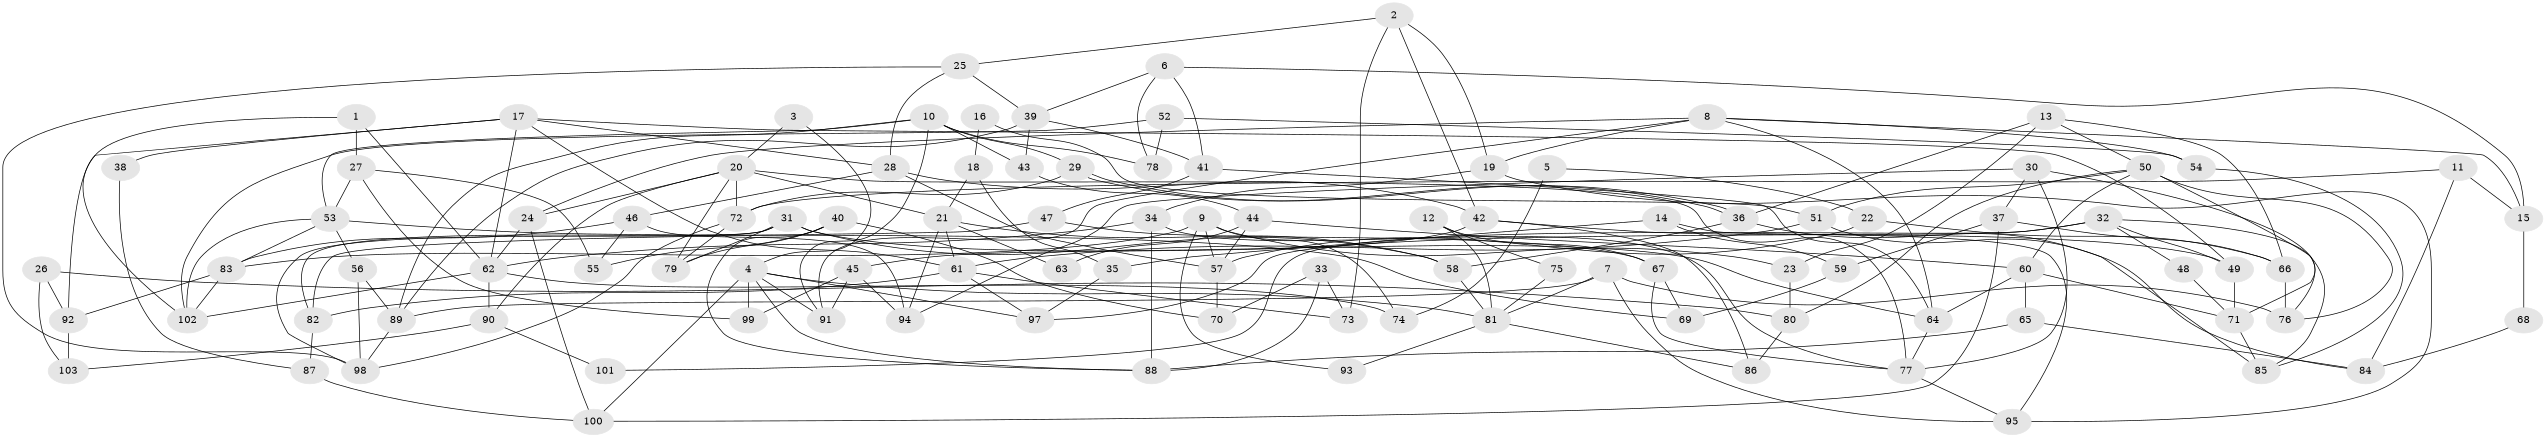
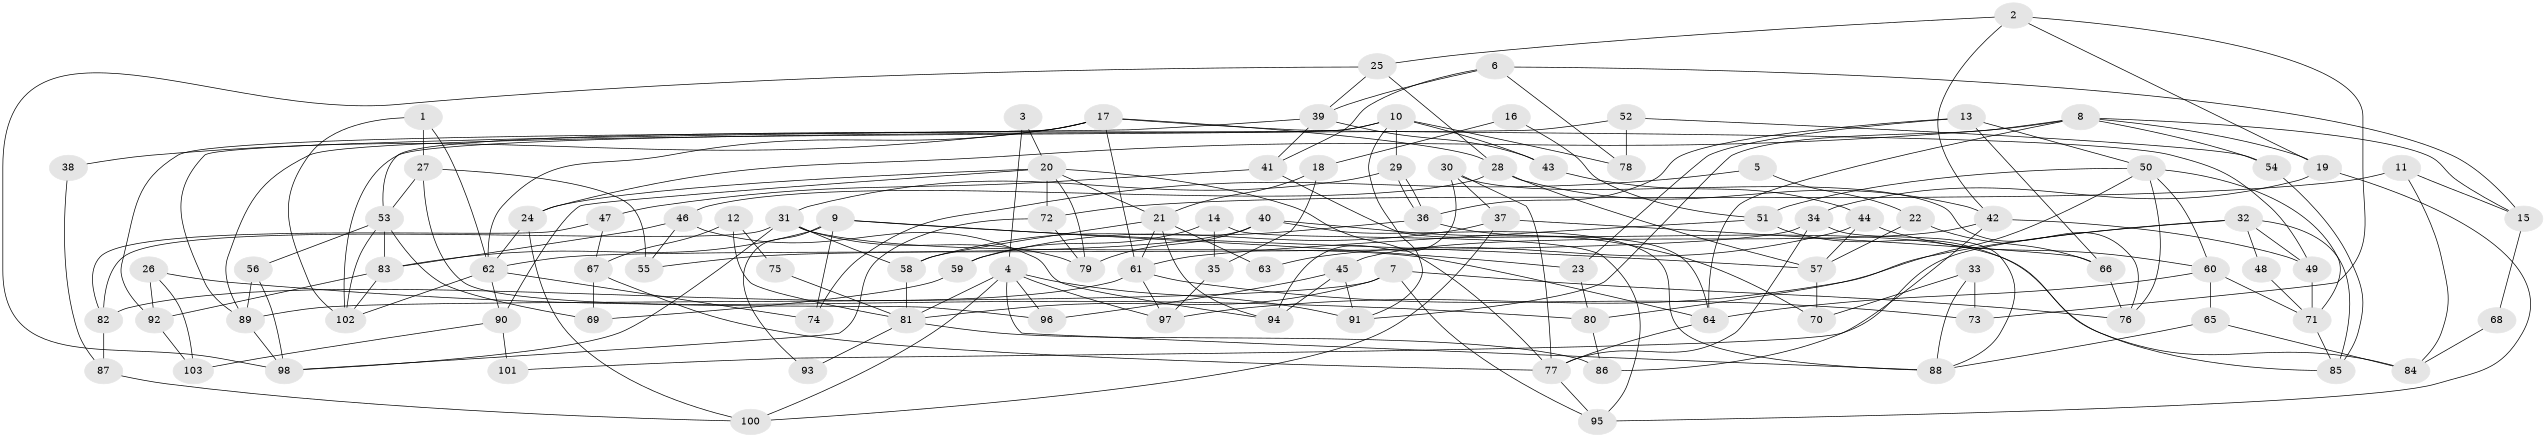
  graph {
    node [color=gray90 style=filled]
    1
    27
    62
    102
-   99
+   99 [label=96]
    53
    55
    74
    90
    2
    19
    25
    42
    73
    95
    34
    39
    28
    98
    49
    45
    86
    3
    4
    20
    81
    88
    91
    97
    100
    79
    24
    72
    21
    77
    93
    5
    22
    57
    66
    6
    15
    41
    78
    68
    89
    43
    64
    47
    7
    76
    8
    54
    85
    9
    23
    83
    80
    70
    92
    10
    29
    36
    44
    56
    69
    11
    84
    12
    67
    75
    13
    50
    58
    51
    60
    71
    14
    35
    59
    16
    18
    61
    17
    38
    46
    87
    82
    103
    63
    94
    101
    26
    30
    37
    31
    32
    48
    33
    40
    65
    52
    1 -- 27
    1 -- 62
    1 -- 102
    27 -- 99
    27 -- 53
    27 -- 55
    62 -- 102
    62 -- 74
    62 -- 90
    53 -- 102
    53 -- 83
    53 -- 56
    53 -- 69
    90 -- 103
    90 -- 101
    2 -- 19
    2 -- 25
    2 -- 42
    2 -- 73
    19 -- 95
    19 -- 34
    25 -- 39
    25 -- 28
    25 -- 98
    42 -- 49
    42 -- 45
    42 -- 86
    34 -- 62
    34 -- 88
    34 -- 77
    39 -- 41
    39 -- 89
    39 -- 43
    28 -- 42
    28 -- 57
    28 -- 46
    49 -- 71
    45 -- 99
    45 -- 91
    45 -- 94
    3 -- 4
    3 -- 20
    4 -- 99
    4 -- 81
    4 -- 88
    4 -- 91
    4 -- 97
    4 -- 100
    20 -- 90
    20 -- 79
    20 -- 24
    20 -- 72
    20 -- 21
    20 -- 77
    81 -- 86
    81 -- 93
    24 -- 62
    24 -- 100
    72 -- 98
    72 -- 79
    21 -- 58
    21 -- 61
    21 -- 63
    21 -- 94
    77 -- 95
    5 -- 74
    5 -- 22
    22 -- 57
    22 -- 66
    57 -- 70
    66 -- 76
    6 -- 39
    6 -- 15
    6 -- 41
    6 -- 78
    15 -- 68
    41 -- 64
    41 -- 47
    68 -- 84
    89 -- 98
    43 -- 44
    64 -- 77
    47 -- 67
    47 -- 82
    7 -- 95
    7 -- 81
    7 -- 89
    7 -- 76
    8 -- 19
    8 -- 91
    8 -- 24
    8 -- 15
    8 -- 64
    8 -- 54
    54 -- 85
    9 -- 74
    9 -- 93
    9 -- 57
    9 -- 23
    9 -- 83
    23 -- 80
    83 -- 102
    83 -- 92
    80 -- 86
    92 -- 103
    10 -- 53
    10 -- 91
    10 -- 78
    10 -- 89
    10 -- 43
    10 -- 29
-   29 -- 72
+   29 -- 31
    29 -- 36
    29 -- 36
    36 -- 84
    36 -- 58
    44 -- 57
    44 -- 60
    44 -- 63
    56 -- 98
    56 -- 89
    11 -- 72
    11 -- 15
    11 -- 84
    12 -- 81
    12 -- 67
    12 -- 75
    67 -- 77
    67 -- 69
    75 -- 81
    13 -- 66
    13 -- 23
    13 -- 36
    13 -- 50
    50 -- 76
    50 -- 80
    50 -- 51
    50 -- 60
    50 -- 71
    58 -- 81
    51 -- 85
    51 -- 61
    60 -- 64
    60 -- 71
    60 -- 65
    71 -- 85
    14 -- 95
    14 -- 35
    14 -- 59
    35 -- 97
    59 -- 69
    16 -- 51
    16 -- 18
    18 -- 21
    18 -- 35
    61 -- 73
    61 -- 97
    61 -- 82
    17 -- 62
    17 -- 28
    17 -- 49
    17 -- 92
    17 -- 61
    17 -- 38
    38 -- 87
    46 -- 55
    46 -- 83
    46 -- 94
    87 -- 100
    82 -- 87
    26 -- 80
    26 -- 92
    26 -- 103
    30 -- 77
    30 -- 76
    30 -- 94
    30 -- 37
    37 -- 100
    37 -- 66
    37 -- 59
    31 -- 98
    31 -- 79
    31 -- 64
    31 -- 58
    31 -- 82
    32 -- 49
    32 -- 97
    32 -- 85
    32 -- 101
    32 -- 48
    48 -- 71
    33 -- 73
    33 -- 88
    33 -- 70
    40 -- 55
    40 -- 88
    40 -- 79
    40 -- 70
    65 -- 88
    65 -- 84
    52 -- 102
    52 -- 78
    52 -- 54
  }
